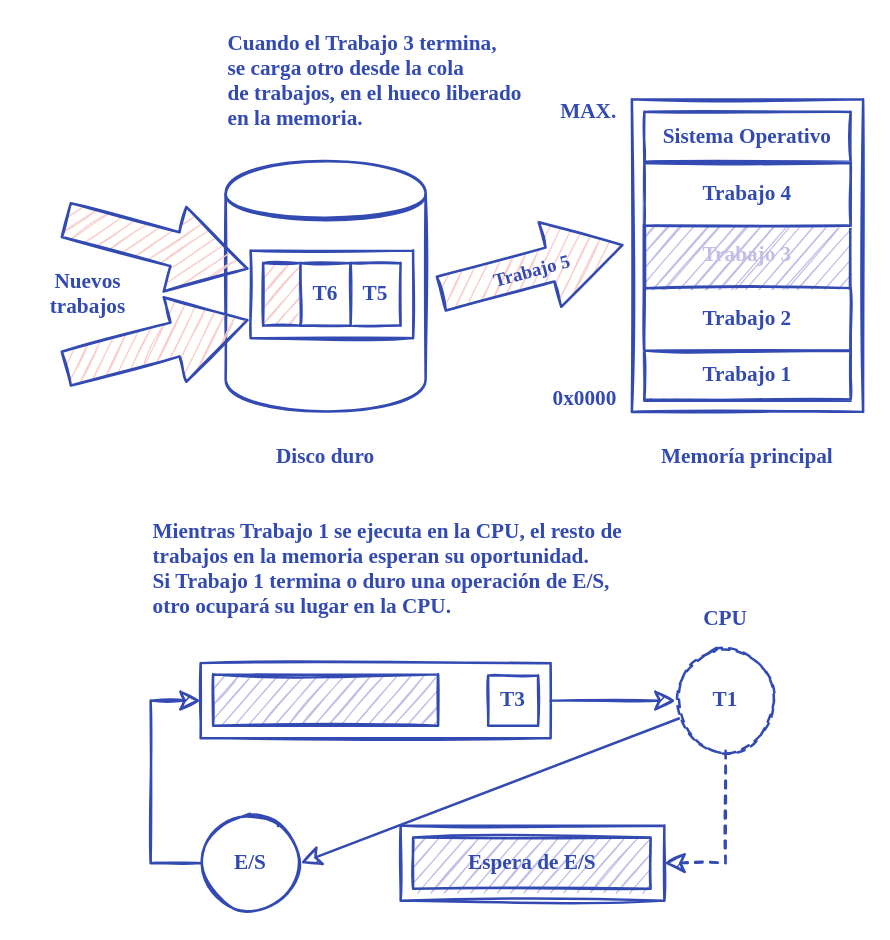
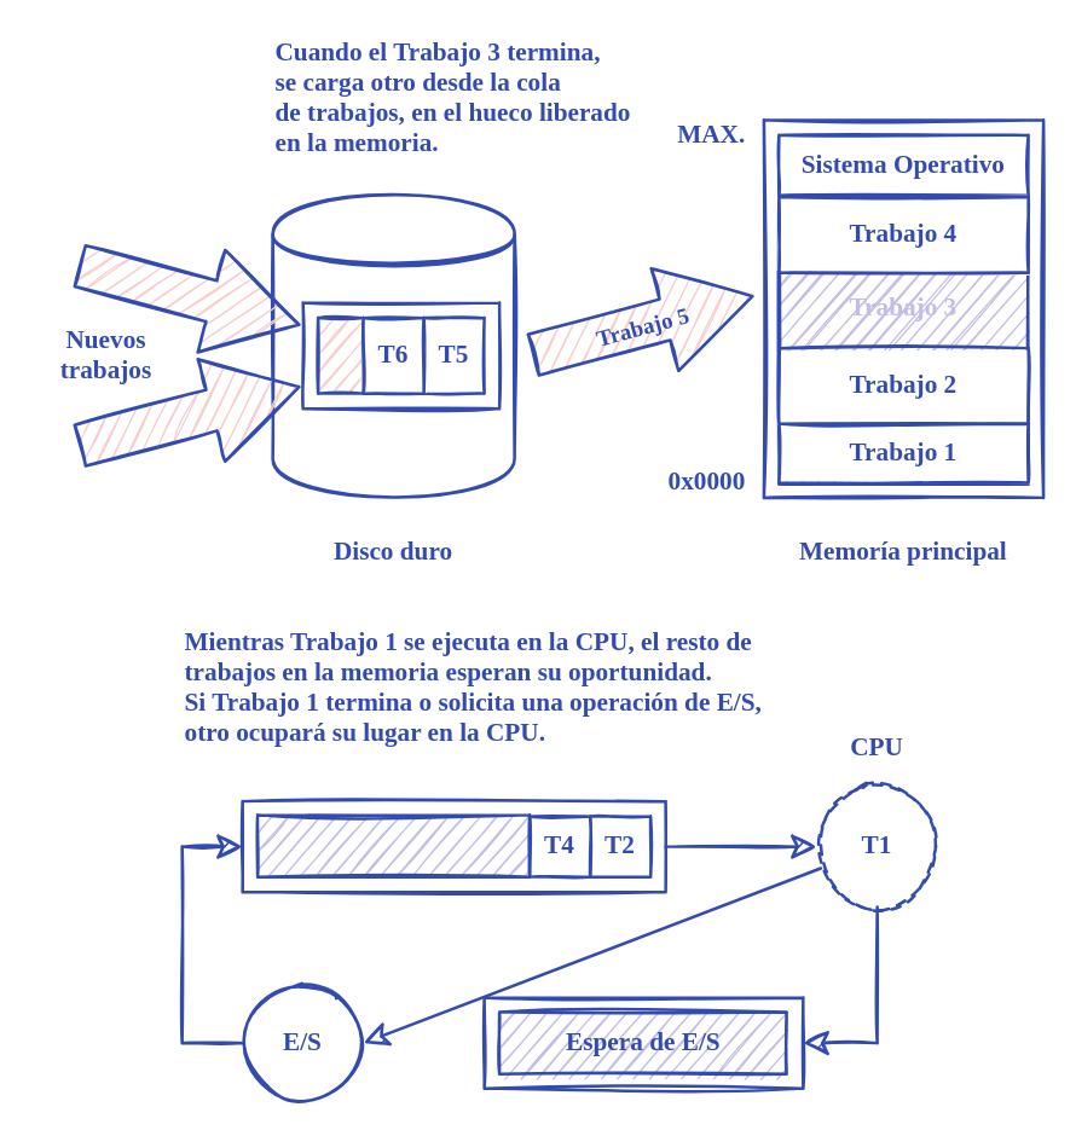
  <mxCell id="0" />
  <mxCell id="1" parent="0" />
  <mxCell id="2" value="" style="rounded=0;shadow=0;sketch=1;strokeWidth=2;fontFamily=Ink Free;fontSize=17;spacing=20;strokeColor=#324AB2;fontColor=#324AB2;fillColor=#C2BEE6;fontSource=https%3A%2F%2Full-esit-sistemas-operativos.github.io%2Fssoo-apuntes%2Ffonts%2FInkFree.woff;fontStyle=1;spacingBottom=5;" vertex="1" parent="1"><mxGeometry x="330" y="669.5" width="190" height="41" as="geometry" /></mxCell>
  <mxCell id="3" value="" style="rounded=0;shadow=0;sketch=1;strokeWidth=2;fillColor=none;fontFamily=Ink Free;fontSize=17;spacing=20;strokeColor=#324AB2;fontColor=#324AB2;spacingBottom=5;fontStyle=1" vertex="1" parent="1"><mxGeometry x="505" y="79" width="185" height="250" as="geometry" /></mxCell>
  <mxCell id="4" value="" style="rounded=0;shadow=0;sketch=1;strokeWidth=2;fontFamily=Ink Free;fontSize=17;spacing=20;strokeColor=#324AB2;fontColor=#324AB2;fillColor=#C2BEE6;fontSource=https%3A%2F%2Full-esit-sistemas-operativos.github.io%2Fssoo-apuntes%2Ffonts%2FInkFree.woff;fontStyle=1;spacingBottom=5;" vertex="1" parent="1"><mxGeometry x="515" y="129" width="165" height="191" as="geometry" /></mxCell>
  <mxCell id="5" value="Sistema Operativo" style="rounded=0;shadow=0;sketch=1;strokeWidth=2;fillColor=none;fontFamily=Ink Free;fontSize=17;spacing=20;strokeColor=#324AB2;fontColor=#324AB2;spacingBottom=5;fontStyle=1" vertex="1" parent="1"><mxGeometry x="515" y="89" width="165" height="40" as="geometry" /></mxCell>
  <mxCell id="6" value="Trabajo 1" style="rounded=0;shadow=0;sketch=1;strokeWidth=2;fillColor=default;fontFamily=Ink Free;fontSize=17;spacing=20;strokeColor=#324AB2;fontColor=#324AB2;spacingBottom=5;fontStyle=1" vertex="1" parent="1"><mxGeometry x="515" y="280" width="165" height="39" as="geometry" /></mxCell>
  <mxCell id="7" value="Trabajo 2" style="rounded=0;shadow=0;sketch=1;strokeWidth=2;fillColor=default;fontFamily=Ink Free;fontSize=17;spacing=20;strokeColor=#324AB2;fontColor=#324AB2;spacingBottom=5;fontStyle=1" vertex="1" parent="1"><mxGeometry x="515" y="230" width="165" height="50" as="geometry" /></mxCell>
  <mxCell id="8" value="Trabajo 4" style="rounded=0;shadow=0;sketch=1;strokeWidth=2;fillColor=default;fontFamily=Ink Free;fontSize=17;spacing=20;strokeColor=#324AB2;fontColor=#324AB2;spacingBottom=5;fontStyle=1" vertex="1" parent="1"><mxGeometry x="515" y="130" width="165" height="50" as="geometry" /></mxCell>
  <mxCell id="9" value="0x0000" style="text;strokeColor=none;fillColor=none;align=right;verticalAlign=middle;rounded=0;shadow=0;sketch=1;fontFamily=Ink Free;fontSize=17;fontStyle=1;spacingRight=10;fontColor=#324AB2;spacingBottom=5;" vertex="1" parent="1"><mxGeometry x="430" y="309" width="75" height="20" as="geometry" /></mxCell>
  <mxCell id="10" value="MAX." style="text;strokeColor=none;fillColor=none;align=right;verticalAlign=middle;rounded=0;shadow=0;sketch=1;fontFamily=Ink Free;fontSize=17;fontStyle=1;spacingRight=10;fontColor=#324AB2;spacingBottom=5;" vertex="1" parent="1"><mxGeometry x="430" y="79" width="75" height="20" as="geometry" /></mxCell>
  <mxCell id="11" value="" style="shape=datastore;whiteSpace=wrap;html=1;shadow=0;sketch=1;strokeColor=#324AB2;strokeWidth=2;" vertex="1" parent="1"><mxGeometry x="180" y="129" width="160" height="200" as="geometry" /></mxCell>
  <mxCell id="12" value="Disco duro" style="text;align=center;verticalAlign=middle;rounded=0;shadow=0;sketch=1;fontFamily=Ink Free;fontSize=17;fontStyle=1;flipV=0;flipH=1;fontSource=https%3A%2F%2Full-esit-sistemas-operativos.github.io%2Fssoo-apuntes%2Ffonts%2FInkFree.woff;spacingBottom=5;fontColor=#324AB2;" vertex="1" parent="1"><mxGeometry x="180" y="340" width="160" height="50" as="geometry" /></mxCell>
  <mxCell id="13" value="" style="html=1;outlineConnect=0;whiteSpace=wrap;fillColor=#F8CECC;shape=mxgraph.archimate3.process;shadow=0;sketch=1;strokeColor=#324AB2;rotation=15;strokeWidth=2;" vertex="1" parent="1"><mxGeometry x="50" y="160" width="150" height="70" as="geometry" /></mxCell>
  <mxCell id="14" value="" style="html=1;outlineConnect=0;whiteSpace=wrap;fillColor=#F8CECC;shape=mxgraph.archimate3.process;shadow=0;sketch=1;strokeColor=#324AB2;rotation=-15;strokeWidth=2;" vertex="1" parent="1"><mxGeometry x="50" y="240" width="150" height="70" as="geometry" /></mxCell>
  <mxCell id="15" value="Nuevos&#10;trabajos" style="text;align=center;verticalAlign=middle;rounded=0;shadow=0;sketch=1;fontFamily=Ink Free;fontSize=17;fontStyle=1;flipV=0;flipH=1;fontSource=https%3A%2F%2Full-esit-sistemas-operativos.github.io%2Fssoo-apuntes%2Ffonts%2FInkFree.woff;spacingBottom=5;fontColor=#324AB2;" vertex="1" parent="1"><mxGeometry x="20" y="210" width="100" height="50" as="geometry" /></mxCell>
  <mxCell id="16" value="Memoría principal" style="text;align=center;verticalAlign=middle;rounded=0;shadow=0;sketch=1;fontFamily=Ink Free;fontSize=17;fontStyle=1;flipV=0;flipH=1;fontSource=https%3A%2F%2Full-esit-sistemas-operativos.github.io%2Fssoo-apuntes%2Ffonts%2FInkFree.woff;spacingBottom=5;fontColor=#324AB2;" vertex="1" parent="1"><mxGeometry x="505" y="340" width="185" height="50" as="geometry" /></mxCell>
  <mxCell id="17" value="Trabajo 5" style="outlineConnect=0;fillColor=#F8CECC;shape=mxgraph.archimate3.process;shadow=0;sketch=1;strokeColor=#324AB2;rotation=-15;fontFamily=Ink Free;fontSource=https%3A%2F%2Full-esit-sistemas-operativos.github.io%2Fssoo-apuntes%2Ffonts%2FInkFree.woff;fontColor=#324AB2;fontSize=15;fontStyle=1;strokeWidth=2;" vertex="1" parent="1"><mxGeometry x="350" y="180" width="150" height="70" as="geometry" /></mxCell>
  <mxCell id="18" value="Trabajo 3" style="rounded=0;shadow=0;sketch=1;strokeWidth=2;fillColor=none;fontFamily=Ink Free;fontSize=17;spacing=20;strokeColor=none;fontColor=#C2BEE6;spacingBottom=5;fontStyle=1" vertex="1" parent="1"><mxGeometry x="515" y="178" width="165" height="51" as="geometry" /></mxCell>
  <mxCell id="19" value="Cuando el Trabajo 3 termina,&#10;se carga otro desde la cola&#10;de trabajos, en el hueco liberado&#10;en la memoria." style="rounded=0;shadow=0;sketch=1;strokeWidth=2;fillColor=none;fontFamily=Ink Free;fontSize=17;spacing=2;strokeColor=none;fontColor=#324AB2;spacingBottom=5;fontStyle=1;align=left;" vertex="1" parent="1"><mxGeometry x="180" y="20" width="260" height="90" as="geometry" /></mxCell>
  <mxCell id="20" value="" style="rounded=0;shadow=0;sketch=1;strokeWidth=2;fillColor=none;fontFamily=Ink Free;fontSize=17;spacing=20;fontStyle=1;strokeColor=#324AB2;fontColor=#324AB2;spacingBottom=5;" vertex="1" parent="1"><mxGeometry x="160" y="530" width="280" height="60" as="geometry" /></mxCell>
  <mxCell id="21" value="" style="endArrow=none;strokeWidth=2;fontFamily=Ink Free;fontSize=17;sketch=1;endSize=12;rounded=0;endFill=0;startSize=12;startArrow=classic;startFill=1;strokeColor=#324AB2;fontColor=#324AB2;spacingBottom=5;fontStyle=1;exitX=0;exitY=0.5;exitDx=0;exitDy=0;entryX=1;entryY=0.5;entryDx=0;entryDy=0;" edge="1" parent="1" source="24" target="20"><mxGeometry width="50" height="50" relative="1" as="geometry"><mxPoint x="480" y="560" as="sourcePoint" /><mxPoint x="400" y="559.5" as="targetPoint" /></mxGeometry></mxCell>
  <mxCell id="22" value="Espera de E/S" style="rounded=0;shadow=0;sketch=1;strokeWidth=2;fillColor=none;fontFamily=Ink Free;fontSize=17;spacing=20;fontStyle=1;strokeColor=#324AB2;fontColor=#324AB2;spacingBottom=5;" vertex="1" parent="1"><mxGeometry x="320" y="660" width="211" height="60" as="geometry" /></mxCell>
- <mxCell id="23" value="" style="endArrow=none;strokeWidth=2;fontFamily=Ink Free;fontSize=17;sketch=1;endSize=12;rounded=0;endFill=0;startSize=12;startArrow=classic;startFill=1;exitX=1;exitY=0.5;exitDx=0;exitDy=0;strokeColor=#324AB2;fontColor=#324AB2;spacingBottom=5;fontStyle=1;entryX=0.5;entryY=1;entryDx=0;entryDy=0;dashed=1;" edge="1" parent="1" source="22" target="24"><mxGeometry width="50" height="50" relative="1" as="geometry"><mxPoint x="121.5" y="710" as="sourcePoint" /><mxPoint x="570" y="690" as="targetPoint" /><Array as="points"><mxPoint x="580" y="690" /></Array></mxGeometry></mxCell>
+ <mxCell id="23" value="" style="endArrow=none;strokeWidth=2;fontFamily=Ink Free;fontSize=17;sketch=1;endSize=12;rounded=0;endFill=0;startSize=12;startArrow=classic;startFill=1;exitX=1;exitY=0.5;exitDx=0;exitDy=0;strokeColor=#324AB2;fontColor=#324AB2;spacingBottom=5;fontStyle=1;entryX=0.5;entryY=1;entryDx=0;entryDy=0;" edge="1" parent="1" source="22" target="24"><mxGeometry width="50" height="50" relative="1" as="geometry"><mxPoint x="121.5" y="710" as="sourcePoint" /><mxPoint x="570" y="690" as="targetPoint" /><Array as="points"><mxPoint x="580" y="690" /></Array></mxGeometry></mxCell>
  <mxCell id="24" value="T1" style="ellipse;aspect=fixed;rounded=0;shadow=0;fontFamily=Ink Free;fontSize=17;strokeWidth=2;fillColor=none;spacing=20;sketch=1;align=center;strokeColor=#324AB2;fontColor=#324AB2;spacingBottom=5;fontStyle=1;dashed=1;" vertex="1" parent="1"><mxGeometry x="540" y="520" width="80" height="80" as="geometry" /></mxCell>
  <mxCell id="25" value="E/S" style="ellipse;aspect=fixed;rounded=0;shadow=0;fontFamily=Ink Free;fontSize=17;strokeWidth=2;fillColor=none;spacing=20;sketch=1;align=center;strokeColor=#324AB2;fontColor=#324AB2;spacingBottom=5;fontStyle=1" vertex="1" parent="1"><mxGeometry x="160" y="650" width="80" height="80" as="geometry" /></mxCell>
  <mxCell id="26" value="" style="endArrow=none;strokeWidth=2;fontFamily=Ink Free;fontSize=17;sketch=1;endSize=12;rounded=0;endFill=0;startSize=12;startArrow=classic;startFill=1;exitX=1;exitY=0.5;exitDx=0;exitDy=0;strokeColor=#324AB2;fontColor=#324AB2;spacingBottom=5;fontStyle=1;" edge="1" parent="1" source="25" target="24"><mxGeometry width="50" height="50" relative="1" as="geometry"><mxPoint x="203" y="720" as="sourcePoint" /><mxPoint x="230" y="730" as="targetPoint" /></mxGeometry></mxCell>
  <mxCell id="27" value="" style="endArrow=none;strokeWidth=2;fontFamily=Ink Free;fontSize=17;sketch=1;endSize=12;rounded=0;endFill=0;startSize=12;startArrow=classic;startFill=1;entryX=0;entryY=0.5;entryDx=0;entryDy=0;strokeColor=#324AB2;fontColor=#324AB2;spacingBottom=5;fontStyle=1;exitX=0;exitY=0.5;exitDx=0;exitDy=0;" edge="1" parent="1" source="20" target="25"><mxGeometry width="50" height="50" relative="1" as="geometry"><mxPoint x="119" y="560" as="sourcePoint" /><mxPoint x="119.04" y="802" as="targetPoint" /><Array as="points"><mxPoint x="120" y="560" /><mxPoint x="120" y="690" /></Array></mxGeometry></mxCell>
- <mxCell id="28" value="T3" style="rounded=0;shadow=0;sketch=1;strokeWidth=2;fillColor=default;fontFamily=Ink Free;fontSize=17;spacing=20;strokeColor=#324AB2;fontColor=#324AB2;spacingBottom=5;fontStyle=1" vertex="1" parent="1"><mxGeometry x="390" y="540" width="40" height="40" as="geometry" /></mxCell>
+ <mxCell id="28" value="T2" style="rounded=0;shadow=0;sketch=1;strokeWidth=2;fillColor=default;fontFamily=Ink Free;fontSize=17;spacing=20;strokeColor=#324AB2;fontColor=#324AB2;spacingBottom=5;fontStyle=1" vertex="1" parent="1"><mxGeometry x="390" y="540" width="40" height="40" as="geometry" /></mxCell>
+ <mxCell id="29" value="T4" style="rounded=0;shadow=0;sketch=1;strokeWidth=2;fillColor=default;fontFamily=Ink Free;fontSize=17;spacing=20;strokeColor=#324AB2;fontColor=#324AB2;spacingBottom=5;fontStyle=1" vertex="1" parent="1"><mxGeometry x="350" y="540" width="40" height="40" as="geometry" /></mxCell>
  <mxCell id="30" value="CPU" style="text;align=center;verticalAlign=middle;rounded=0;shadow=0;sketch=1;fontFamily=Ink Free;fontSize=17;fontStyle=1;flipV=0;flipH=1;fontSource=https%3A%2F%2Full-esit-sistemas-operativos.github.io%2Fssoo-apuntes%2Ffonts%2FInkFree.woff;spacingBottom=5;fontColor=#324AB2;" vertex="1" parent="1"><mxGeometry x="487.5" y="470" width="185" height="50" as="geometry" /></mxCell>
  <mxCell id="31" value="" style="rounded=0;shadow=0;sketch=1;strokeWidth=2;fontFamily=Ink Free;fontSize=17;spacing=20;strokeColor=#324AB2;fontColor=#324AB2;fillColor=#C2BEE6;fontSource=https%3A%2F%2Full-esit-sistemas-operativos.github.io%2Fssoo-apuntes%2Ffonts%2FInkFree.woff;fontStyle=1;spacingBottom=5;" vertex="1" parent="1"><mxGeometry x="170" y="539" width="180" height="41" as="geometry" /></mxCell>
- <mxCell id="32" value="Mientras Trabajo 1 se ejecuta en la CPU, el resto de&#10;trabajos en la memoria esperan su oportunidad.&#10;Si Trabajo 1 termina o duro una operación de E/S,&#10;otro ocupará su lugar en la CPU." style="rounded=0;shadow=0;sketch=1;strokeWidth=2;fillColor=none;fontFamily=Ink Free;fontSize=17;spacing=2;strokeColor=none;fontColor=#324AB2;spacingBottom=5;fontStyle=1;align=left;" vertex="1" parent="1"><mxGeometry x="120" y="410" width="390" height="90" as="geometry" /></mxCell>
+ <mxCell id="32" value="Mientras Trabajo 1 se ejecuta en la CPU, el resto de&#10;trabajos en la memoria esperan su oportunidad.&#10;Si Trabajo 1 termina o solicita una operación de E/S,&#10;otro ocupará su lugar en la CPU." style="rounded=0;shadow=0;sketch=1;strokeWidth=2;fillColor=none;fontFamily=Ink Free;fontSize=17;spacing=2;strokeColor=none;fontColor=#324AB2;spacingBottom=5;fontStyle=1;align=left;" vertex="1" parent="1"><mxGeometry x="120" y="410" width="390" height="90" as="geometry" /></mxCell>
  <mxCell id="33" value="" style="rounded=0;shadow=0;sketch=1;strokeWidth=2;fillColor=none;fontFamily=Ink Free;fontSize=17;spacing=20;fontStyle=1;strokeColor=#324AB2;fontColor=#324AB2;spacingBottom=5;" vertex="1" parent="1"><mxGeometry x="200" y="200" width="130" height="70" as="geometry" /></mxCell>
  <mxCell id="34" value="" style="rounded=0;shadow=0;sketch=1;strokeWidth=2;fontFamily=Ink Free;fontSize=17;spacing=20;strokeColor=#324AB2;fontColor=#324AB2;fillColor=#F8CECC;fontSource=https%3A%2F%2Full-esit-sistemas-operativos.github.io%2Fssoo-apuntes%2Ffonts%2FInkFree.woff;fontStyle=1;spacingBottom=5;" vertex="1" parent="1"><mxGeometry x="210" y="210" width="30" height="50" as="geometry" /></mxCell>
  <mxCell id="35" value="T5" style="rounded=0;shadow=0;sketch=1;strokeWidth=2;fillColor=default;fontFamily=Ink Free;fontSize=17;spacing=20;strokeColor=#324AB2;fontColor=#324AB2;spacingBottom=5;fontStyle=1" vertex="1" parent="1"><mxGeometry x="280" y="210" width="40" height="50" as="geometry" /></mxCell>
  <mxCell id="36" value="T6" style="rounded=0;shadow=0;sketch=1;strokeWidth=2;fillColor=default;fontFamily=Ink Free;fontSize=17;spacing=20;strokeColor=#324AB2;fontColor=#324AB2;spacingBottom=5;fontStyle=1" vertex="1" parent="1"><mxGeometry x="240" y="210" width="40" height="50" as="geometry" /></mxCell>
